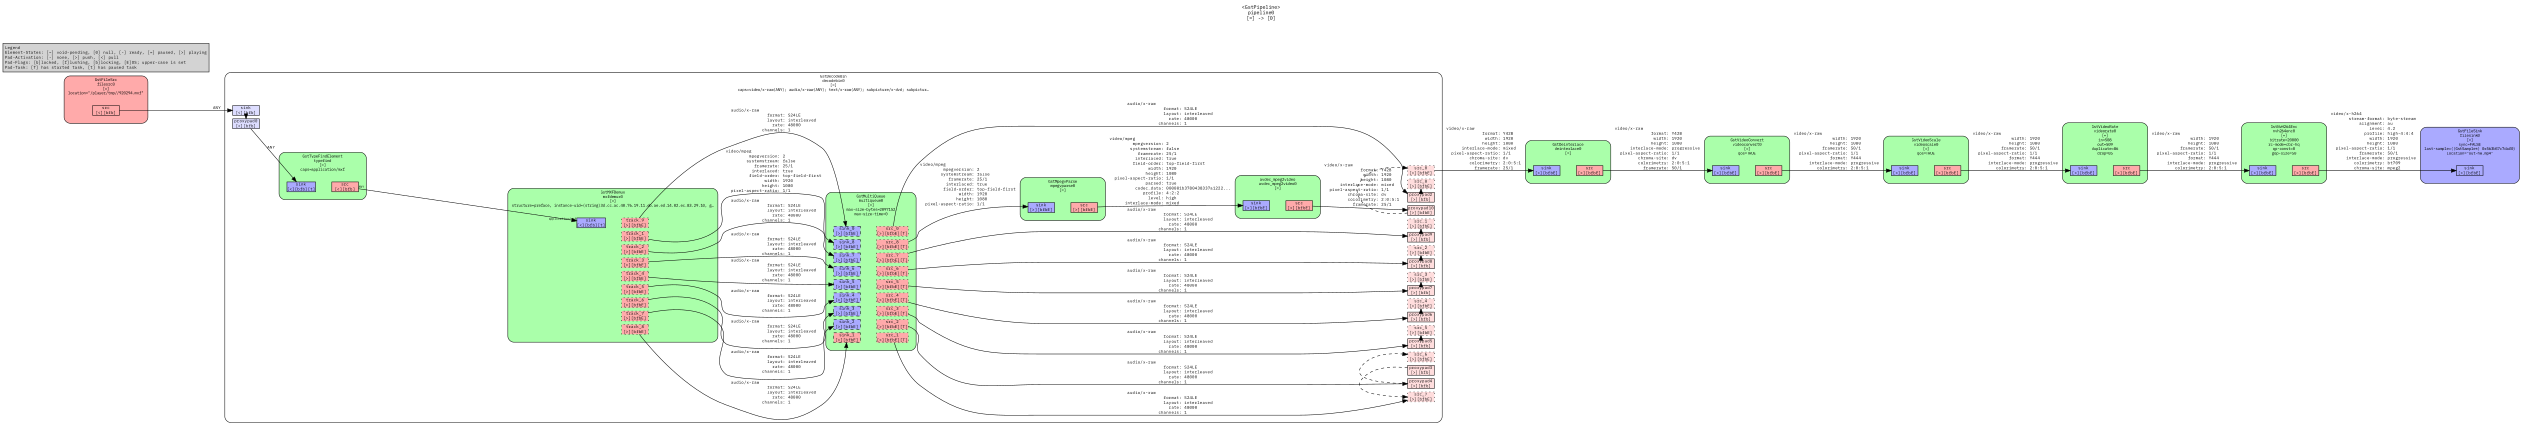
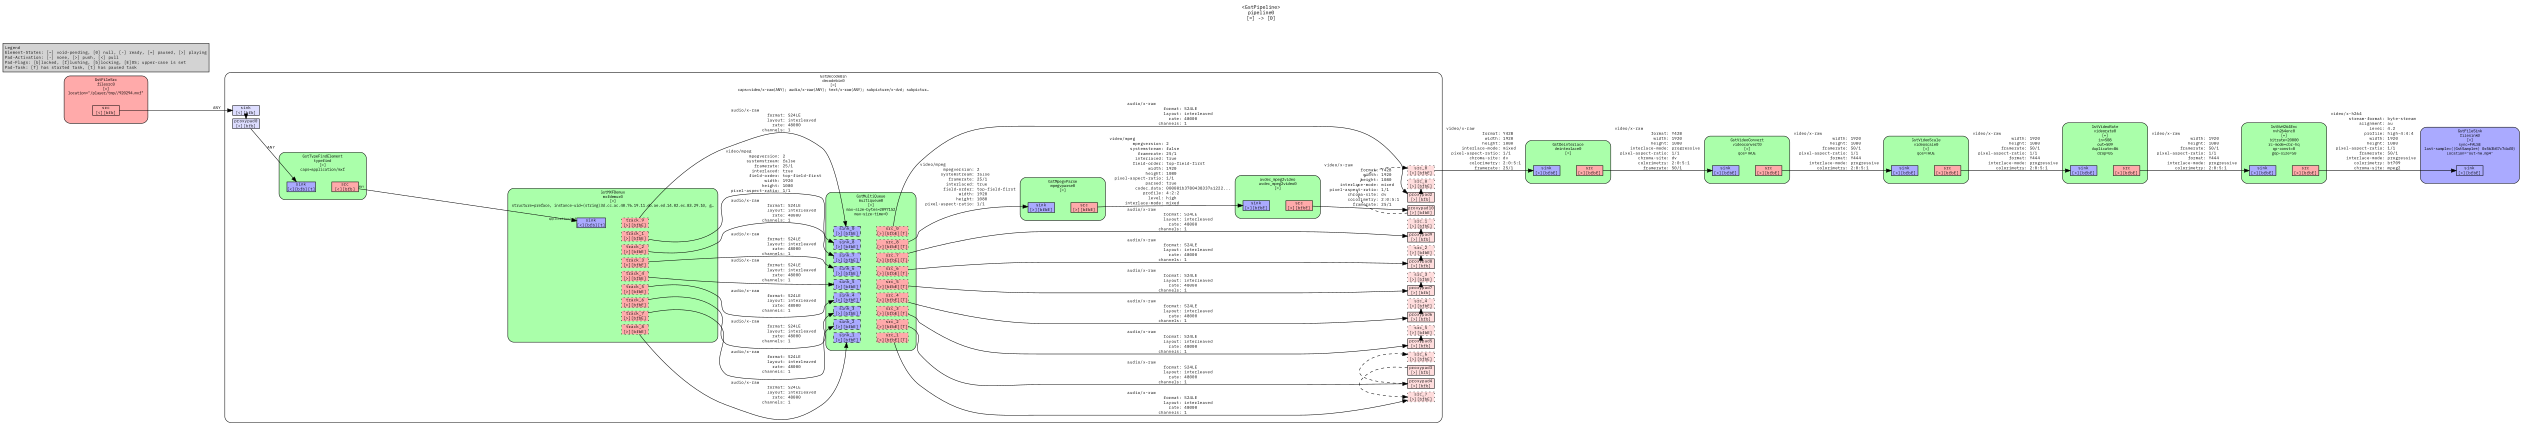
  digraph {
    fontname="IBM Plex Mono"
    fontsize=10
    label="<GstPipeline>\npipeline0\n[=] -> [0]"
    labelloc=t
    nodesep=.1
    rankdir=LR
    ranksep=.2
    node [color=black fillcolor="#ffaaaa" fontname="IBM Plex Mono" fontsize=9 margin="0.0,0.0" shape=box style="filled,solid"]
    edge [fontname="IBM Plex Mono" fontsize=9 labelfontsize=6]
    n1 [fillcolor="#aaaaff" height=0.2 label="sink\n[>][bfbE]"]
    n2 [fillcolor="#aaaaff" height=0.2 label="sink\n[>][bfbE]"]
    n3 [height=0.2 label="src\n[>][bfbE]"]
    n4 [fillcolor="#aaaaff" height=0.2 label="sink\n[>][bfbE]"]
    n5 [height=0.2 label="src\n[>][bfbE]"]
    n6 [fillcolor="#aaaaff" height=0.2 label="sink\n[>][bfbE]"]
    n7 [height=0.2 label="src\n[>][bfbE]"]
    n8 [fillcolor="#aaaaff" height=0.2 label="sink\n[>][bfbE]"]
    n9 [height=0.2 label="src\n[>][bfbE]"]
    n10 [fillcolor="#aaaaff" height=0.2 label="sink\n[>][bfbE]"]
    n11 [height=0.2 label="src\n[>][bfbE]"]
    n12 [fillcolor="#ddddff" height=0.2 label="proxypad0\n[<][bfb]"]
    n13 [fillcolor="#ddddff" height=0.2 label="sink\n[<][bfb]"]
    n14 [fillcolor="#ffdddd" height=0.2 label="proxypad10\n[>][bfbE]"]
    n15 [fillcolor="#ffdddd" height=0.2 label="src_0\n[>][bfbE]" style="filled,dotted"]
    n16 [fillcolor="#ffdddd" height=0.2 label="proxypad9\n[>][bfb]"]
    n17 [fillcolor="#ffdddd" height=0.2 label="src_1\n[>][bfbE]" style="filled,dotted"]
    n18 [fillcolor="#ffdddd" height=0.2 label="proxypad8\n[>][bfb]"]
    n19 [fillcolor="#ffdddd" height=0.2 label="src_2\n[>][bfbE]" style="filled,dotted"]
    n20 [fillcolor="#ffdddd" height=0.2 label="proxypad7\n[>][bfb]"]
    n21 [fillcolor="#ffdddd" height=0.2 label="src_3\n[>][bfbE]" style="filled,dotted"]
    n22 [fillcolor="#ffdddd" height=0.2 label="proxypad6\n[>][bfb]"]
    n23 [fillcolor="#ffdddd" height=0.2 label="src_4\n[>][bfbE]" style="filled,dotted"]
    n24 [fillcolor="#ffdddd" height=0.2 label="proxypad5\n[>][bfb]"]
    n25 [fillcolor="#ffdddd" height=0.2 label="src_5\n[>][bfbE]" style="filled,dotted"]
    n26 [fillcolor="#ffdddd" height=0.2 label="proxypad4\n[>][bfb]"]
    n27 [fillcolor="#ffdddd" height=0.2 label="src_6\n[>][bfbE]" style="filled,dotted"]
    n28 [fillcolor="#ffdddd" height=0.2 label="proxypad3\n[>][bfb]"]
    n29 [fillcolor="#ffdddd" height=0.2 label="src_7\n[>][bfbE]" style="filled,dotted"]
    n30 [fillcolor="#ffdddd" height=0.2 label="proxypad2\n[>][bfb]"]
    n31 [fillcolor="#ffdddd" height=0.2 label="src_8\n[>][bfbE]" style="filled,dotted"]
    n32 [fillcolor="#aaaaff" height=0.2 label="sink\n[>][bfbE]"]
    n33 [height=0.2 label="src\n[>][bfbE]"]
    n34 [fillcolor="#aaaaff" height=0.2 label="sink\n[>][bfbE]"]
    n35 [height=0.2 label="src\n[>][bfbE]"]
    n36 [fillcolor="#aaaaff" height=0.2 label="sink_0\n[>][bfbE]" style="filled,dashed"]
-   n37 [height=0.2 label="sink_1\n[>][bfbE]" style="filled,dashed"]
+   n37 [fillcolor="#aaaaff" height=0.2 label="sink_1\n[>][bfbE]" style="filled,dashed"]
    n38 [fillcolor="#aaaaff" height=0.2 label="sink_2\n[>][bfbE]" style="filled,dashed"]
    n39 [fillcolor="#aaaaff" height=0.2 label="sink_3\n[>][bfbE]" style="filled,dashed"]
    n40 [fillcolor="#aaaaff" height=0.2 label="sink_4\n[>][bfbE]" style="filled,dashed"]
    n41 [fillcolor="#aaaaff" height=0.2 label="sink_5\n[>][bfbE]" style="filled,dashed"]
    n42 [fillcolor="#aaaaff" height=0.2 label="sink_6\n[>][bfbE]" style="filled,dashed"]
    n43 [fillcolor="#aaaaff" height=0.2 label="sink_7\n[>][bfbE]" style="filled,dashed"]
    n44 [fillcolor="#aaaaff" height=0.2 label="sink_8\n[>][bfbE]" style="filled,dashed"]
    n45 [height=0.2 label="src_0\n[>][bfbE][T]" style="filled,dotted"]
    n46 [height=0.2 label="src_1\n[>][bfbE][T]" style="filled,dotted"]
    n47 [height=0.2 label="src_2\n[>][bfbE][T]" style="filled,dotted"]
    n48 [height=0.2 label="src_3\n[>][bfbE][T]" style="filled,dotted"]
    n49 [height=0.2 label="src_4\n[>][bfbE][T]" style="filled,dotted"]
    n50 [height=0.2 label="src_5\n[>][bfbE][T]" style="filled,dotted"]
    n51 [height=0.2 label="src_6\n[>][bfbE][T]" style="filled,dotted"]
    n52 [height=0.2 label="src_7\n[>][bfbE][T]" style="filled,dotted"]
    n53 [height=0.2 label="src_8\n[>][bfbE][T]" style="filled,dotted"]
    n54 [fillcolor="#aaaaff" height=0.2 label="sink\n[<][bfb][t]"]
    n55 [height=0.2 label="track_9\n[>][bfbE]" style="filled,dotted"]
    n56 [height=0.2 label="track_8\n[>][bfbE]" style="filled,dotted"]
    n57 [height=0.2 label="track_7\n[>][bfbE]" style="filled,dotted"]
    n58 [height=0.2 label="track_6\n[>][bfbE]" style="filled,dotted"]
    n59 [height=0.2 label="track_5\n[>][bfbE]" style="filled,dotted"]
    n60 [height=0.2 label="track_4\n[>][bfbE]" style="filled,dotted"]
    n61 [height=0.2 label="track_3\n[>][bfbE]" style="filled,dotted"]
    n62 [height=0.2 label="track_2\n[>][bfbE]" style="filled,dotted"]
    n63 [height=0.2 label="track_1\n[>][bfbE]" style="filled,dotted"]
    n64 [fillcolor="#aaaaff" height=0.2 label="sink\n[<][bfb][t]"]
    n65 [height=0.2 label="src\n[<][bfb]"]
    n66 [height=0.2 label="src\n[<][bfb]"]
    n67 [label="Legend\lElement-States: [~] void-pending, [0] null, [-] ready, [=] paused, [>] playing\lPad-Activation: [-] none, [>] push, [<] pull\lPad-Flags: [b]locked, [f]lushing, [b]locking, [E]OS; upper-case is set\lPad-Task: [T] has started task, [t] has paused task\l" margin="0.05,0.05" style=filled color="" fillcolor=""]
    subgraph cluster_1 {
      color=black
      fillcolor="#aaaaff"
      fontsize=8
      label="GstFileSink\nfilesink0\n[=]\nsync=FALSE\nlast-sample=((GstSample*) 0x563b57c7daf0)\nlocation=\"out-hw.mp4\""
      style="filled,rounded"
      subgraph cluster_2 {
        color=black
        fillcolor="#aaaaff"
        fontsize=8
        label=""
        style=invis
        n1
      }
    }
    subgraph cluster_3 {
      color=black
      fillcolor="#aaffaa"
      fontsize=8
      label="GstNvH264Enc\nnvh264enc0\n[=]\nbitrate=20000\nrc-mode=cbr-hq\nqp-const=0\ngop-size=50"
      style="filled,rounded"
      subgraph cluster_4 {
        color=black
        fillcolor="#aaffaa"
        fontsize=8
        label=""
        style=invis
        n2
      }
      subgraph cluster_5 {
        color=black
        fillcolor="#aaffaa"
        fontsize=8
        label=""
        style=invis
        n3
      }
    }
    subgraph cluster_6 {
      color=black
      fillcolor="#aaffaa"
      fontsize=8
      label="GstVideoRate\nvideorate0\n[=]\nin=508\nout=509\nduplicate=86\ndrop=85"
      style="filled,rounded"
      subgraph cluster_7 {
        color=black
        fillcolor="#aaffaa"
        fontsize=8
        label=""
        style=invis
        n4
      }
      subgraph cluster_8 {
        color=black
        fillcolor="#aaffaa"
        fontsize=8
        label=""
        style=invis
        n5
      }
    }
    subgraph cluster_9 {
      color=black
      fillcolor="#aaffaa"
      fontsize=8
      label="GstVideoScale\nvideoscale0\n[=]\nqos=TRUE"
      style="filled,rounded"
      subgraph cluster_10 {
        color=black
        fillcolor="#aaffaa"
        fontsize=8
        label=""
        style=invis
        n6
      }
      subgraph cluster_11 {
        color=black
        fillcolor="#aaffaa"
        fontsize=8
        label=""
        style=invis
        n7
      }
    }
    subgraph cluster_12 {
      color=black
      fillcolor="#aaffaa"
      fontsize=8
      label="GstVideoConvert\nvideoconvert0\n[=]\nqos=TRUE"
      style="filled,rounded"
      subgraph cluster_13 {
        color=black
        fillcolor="#aaffaa"
        fontsize=8
        label=""
        style=invis
        n8
      }
      subgraph cluster_14 {
        color=black
        fillcolor="#aaffaa"
        fontsize=8
        label=""
        style=invis
        n9
      }
    }
    subgraph cluster_15 {
      color=black
      fillcolor="#aaffaa"
      fontsize=8
      label="GstDeinterlace\ndeinterlace0\n[=]"
      style="filled,rounded"
      subgraph cluster_16 {
        color=black
        fillcolor="#aaffaa"
        fontsize=8
        label=""
        style=invis
        n10
      }
      subgraph cluster_17 {
        color=black
        fillcolor="#aaffaa"
        fontsize=8
        label=""
        style=invis
        n11
      }
    }
    subgraph cluster_18 {
      color=black
      fillcolor="#ffffff"
      fontsize=8
      label="GstDecodeBin\ndecodebin0\n[=]\ncaps=video/x-raw(ANY); audio/x-raw(ANY); text/x-raw(ANY); subpicture/x-dvd; subpictur…"
      style="filled,rounded"
      subgraph cluster_19 {
        color=black
        fillcolor="#ffffff"
        fontsize=8
        label=""
        style=invis
        n12
        n13
      }
      subgraph cluster_20 {
        color=black
        fillcolor="#ffffff"
        fontsize=8
        label=""
        style=invis
        n14
        n15
        n16
        n17
        n18
        n19
        n20
        n21
        n22
        n23
        n24
        n25
        n26
        n27
        n28
        n29
        n30
        n31
      }
      subgraph cluster_21 {
        color=black
        fillcolor="#aaffaa"
        fontsize=8
        label="avdec_mpeg2video\navdec_mpeg2video0\n[=]"
        style="filled,rounded"
        subgraph cluster_22 {
          color=black
          fillcolor="#aaffaa"
          fontsize=8
          label=""
          style=invis
          n32
        }
        subgraph cluster_23 {
          color=black
          fillcolor="#aaffaa"
          fontsize=8
          label=""
          style=invis
          n33
        }
      }
      subgraph cluster_24 {
        color=black
        fillcolor="#aaffaa"
        fontsize=8
        label="GstMpegvParse\nmpegvparse0\n[=]"
        style="filled,rounded"
        subgraph cluster_25 {
          color=black
          fillcolor="#aaffaa"
          fontsize=8
          label=""
          style=invis
          n34
        }
        subgraph cluster_26 {
          color=black
          fillcolor="#aaffaa"
          fontsize=8
          label=""
          style=invis
          n35
        }
      }
      subgraph cluster_27 {
        color=black
        fillcolor="#aaffaa"
        fontsize=8
        label="GstMultiQueue\nmultiqueue0\n[=]\nmax-size-bytes=2097152\nmax-size-time=0"
        style="filled,rounded"
        subgraph cluster_28 {
          color=black
          fillcolor="#aaffaa"
          fontsize=8
          label=""
          style=invis
          n36
          n37
          n38
          n39
          n40
          n41
          n42
          n43
          n44
        }
        subgraph cluster_29 {
          color=black
          fillcolor="#aaffaa"
          fontsize=8
          label=""
          style=invis
          n45
          n46
          n47
          n48
          n49
          n50
          n51
          n52
          n53
        }
      }
      subgraph cluster_30 {
        color=black
        fillcolor="#aaffaa"
        fontsize=8
        label="GstMXFDemux\nmxfdemux0\n[=]\nstructure=preface, instance-uid=(string)3d.cc.ac.40.76.19.11.eb.ae.ed.14.02.ec.83.29.10, g…"
        style="filled,rounded"
        subgraph cluster_31 {
          color=black
          fillcolor="#aaffaa"
          fontsize=8
          label=""
          style=invis
          n54
        }
        subgraph cluster_32 {
          color=black
          fillcolor="#aaffaa"
          fontsize=8
          label=""
          style=invis
          n55
          n56
          n57
          n58
          n59
          n60
          n61
          n62
          n63
        }
      }
      subgraph cluster_33 {
        color=black
        fillcolor="#aaffaa"
        fontsize=8
        label="GstTypeFindElement\ntypefind\n[=]\ncaps=application/mxf"
        style="filled,rounded"
        subgraph cluster_34 {
          color=black
          fillcolor="#aaffaa"
          fontsize=8
          label=""
          style=invis
          n64
        }
        subgraph cluster_35 {
          color=black
          fillcolor="#aaffaa"
          fontsize=8
          label=""
          style=invis
          n65
        }
      }
    }
    subgraph cluster_36 {
      color=black
      fillcolor="#ffaaaa"
      fontsize=8
      label="GstFileSrc\nfilesrc0\n[=]\nlocation=\"/player/tmp//920294.mxf\""
      style="filled,rounded"
      subgraph cluster_37 {
        color=black
        fillcolor="#ffaaaa"
        fontsize=8
        label=""
        style=invis
        n66
      }
    }
    n2 -> n3 [style=invis]
    n3 -> n1 [label="video/x-h264\l       stream-format: byte-stream\l           alignment: au\l               level: 4.2\l             profile: high-4:4:4\l               width: 1920\l              height: 1080\l  pixel-aspect-ratio: 1/1\l           framerate: 50/1\l      interlace-mode: progressive\l         colorimetry: bt709\l         chroma-site: mpeg2\l"]
    n4 -> n5 [style=invis]
    n5 -> n2 [label="video/x-raw\l               width: 1920\l              height: 1080\l           framerate: 50/1\l  pixel-aspect-ratio: 1/1\l              format: Y444\l      interlace-mode: progressive\l         colorimetry: 2:0:5:1\l"]
    n6 -> n7 [style=invis]
    n7 -> n4 [label="video/x-raw\l               width: 1920\l              height: 1080\l           framerate: 50/1\l  pixel-aspect-ratio: 1/1\l              format: Y444\l      interlace-mode: progressive\l         colorimetry: 2:0:5:1\l"]
    n8 -> n9 [style=invis]
    n9 -> n6 [label="video/x-raw\l               width: 1920\l              height: 1080\l           framerate: 50/1\l  pixel-aspect-ratio: 1/1\l              format: Y444\l      interlace-mode: progressive\l         colorimetry: 2:0:5:1\l"]
    n10 -> n11 [style=invis]
    n11 -> n8 [label="video/x-raw\l              format: Y42B\l               width: 1920\l              height: 1080\l      interlace-mode: progressive\l  pixel-aspect-ratio: 1/1\l         chroma-site: dv\l         colorimetry: 2:0:5:1\l           framerate: 50/1\l"]
    n12 -> n64 [label=ANY]
    n13 -> n12 [minlen=0 style=dashed]
    n13 -> n15 [style=invis]
    n14 -> n15 [minlen=0 style=dashed]
    n15 -> n10 [label="video/x-raw\l              format: Y42B\l               width: 1920\l              height: 1080\l      interlace-mode: mixed\l  pixel-aspect-ratio: 1/1\l         chroma-site: dv\l         colorimetry: 2:0:5:1\l           framerate: 25/1\l"]
    n16 -> n17 [minlen=0 style=dashed]
    n18 -> n19 [minlen=0 style=dashed]
    n20 -> n21 [minlen=0 style=dashed]
    n22 -> n23 [minlen=0 style=dashed]
    n24 -> n25 [minlen=0 style=dashed]
    n26 -> n27 [minlen=0 style=dashed]
    n28 -> n29 [minlen=0 style=dashed]
    n30 -> n31 [minlen=0 style=dashed]
    n32 -> n33 [style=invis]
    n33 -> n14 [label="video/x-raw\l              format: Y42B\l               width: 1920\l              height: 1080\l      interlace-mode: mixed\l  pixel-aspect-ratio: 1/1\l         chroma-site: dv\l         colorimetry: 2:0:5:1\l           framerate: 25/1\l"]
    n34 -> n35 [style=invis]
    n35 -> n32 [label="video/mpeg\l         mpegversion: 2\l        systemstream: false\l           framerate: 25/1\l          interlaced: true\l         field-order: top-field-first\l               width: 1920\l              height: 1080\l  pixel-aspect-ratio: 1/1\l              parsed: true\l          codec_data: 000001b3780438337a1222...\l             profile: 4:2:2\l               level: high\l      interlace-mode: mixed\l"]
    n36 -> n45 [style=invis]
    n45 -> n30 [label="audio/x-raw\l              format: S24LE\l              layout: interleaved\l                rate: 48000\l            channels: 1\l"]
    n46 -> n29 [label="audio/x-raw\l              format: S24LE\l              layout: interleaved\l                rate: 48000\l            channels: 1\l"]
    n47 -> n26 [label="audio/x-raw\l              format: S24LE\l              layout: interleaved\l                rate: 48000\l            channels: 1\l"]
    n48 -> n24 [label="audio/x-raw\l              format: S24LE\l              layout: interleaved\l                rate: 48000\l            channels: 1\l"]
    n49 -> n22 [label="audio/x-raw\l              format: S24LE\l              layout: interleaved\l                rate: 48000\l            channels: 1\l"]
    n50 -> n20 [label="audio/x-raw\l              format: S24LE\l              layout: interleaved\l                rate: 48000\l            channels: 1\l"]
    n51 -> n18 [label="audio/x-raw\l              format: S24LE\l              layout: interleaved\l                rate: 48000\l            channels: 1\l"]
    n52 -> n16 [label="audio/x-raw\l              format: S24LE\l              layout: interleaved\l                rate: 48000\l            channels: 1\l"]
    n53 -> n34 [label="video/mpeg\l         mpegversion: 2\l        systemstream: false\l           framerate: 25/1\l          interlaced: true\l         field-order: top-field-first\l               width: 1920\l              height: 1080\l  pixel-aspect-ratio: 1/1\l"]
    n54 -> n55 [style=invis]
    n55 -> n36 [label="audio/x-raw\l              format: S24LE\l              layout: interleaved\l                rate: 48000\l            channels: 1\l"]
    n56 -> n37 [label="audio/x-raw\l              format: S24LE\l              layout: interleaved\l                rate: 48000\l            channels: 1\l"]
    n57 -> n38 [label="audio/x-raw\l              format: S24LE\l              layout: interleaved\l                rate: 48000\l            channels: 1\l"]
    n58 -> n39 [label="audio/x-raw\l              format: S24LE\l              layout: interleaved\l                rate: 48000\l            channels: 1\l"]
    n59 -> n40 [label="audio/x-raw\l              format: S24LE\l              layout: interleaved\l                rate: 48000\l            channels: 1\l"]
    n60 -> n41 [label="audio/x-raw\l              format: S24LE\l              layout: interleaved\l                rate: 48000\l            channels: 1\l"]
    n61 -> n42 [label="audio/x-raw\l              format: S24LE\l              layout: interleaved\l                rate: 48000\l            channels: 1\l"]
    n62 -> n43 [label="audio/x-raw\l              format: S24LE\l              layout: interleaved\l                rate: 48000\l            channels: 1\l"]
    n63 -> n44 [label="video/mpeg\l         mpegversion: 2\l        systemstream: false\l           framerate: 25/1\l          interlaced: true\l         field-order: top-field-first\l               width: 1920\l              height: 1080\l  pixel-aspect-ratio: 1/1\l"]
    n64 -> n65 [style=invis]
    n65 -> n54 [headlabel="application/mxf\l" label="                                                  " labelangle=0 labeldistance=10 taillabel=ANY]
    n66 -> n13 [label=ANY]
  }
